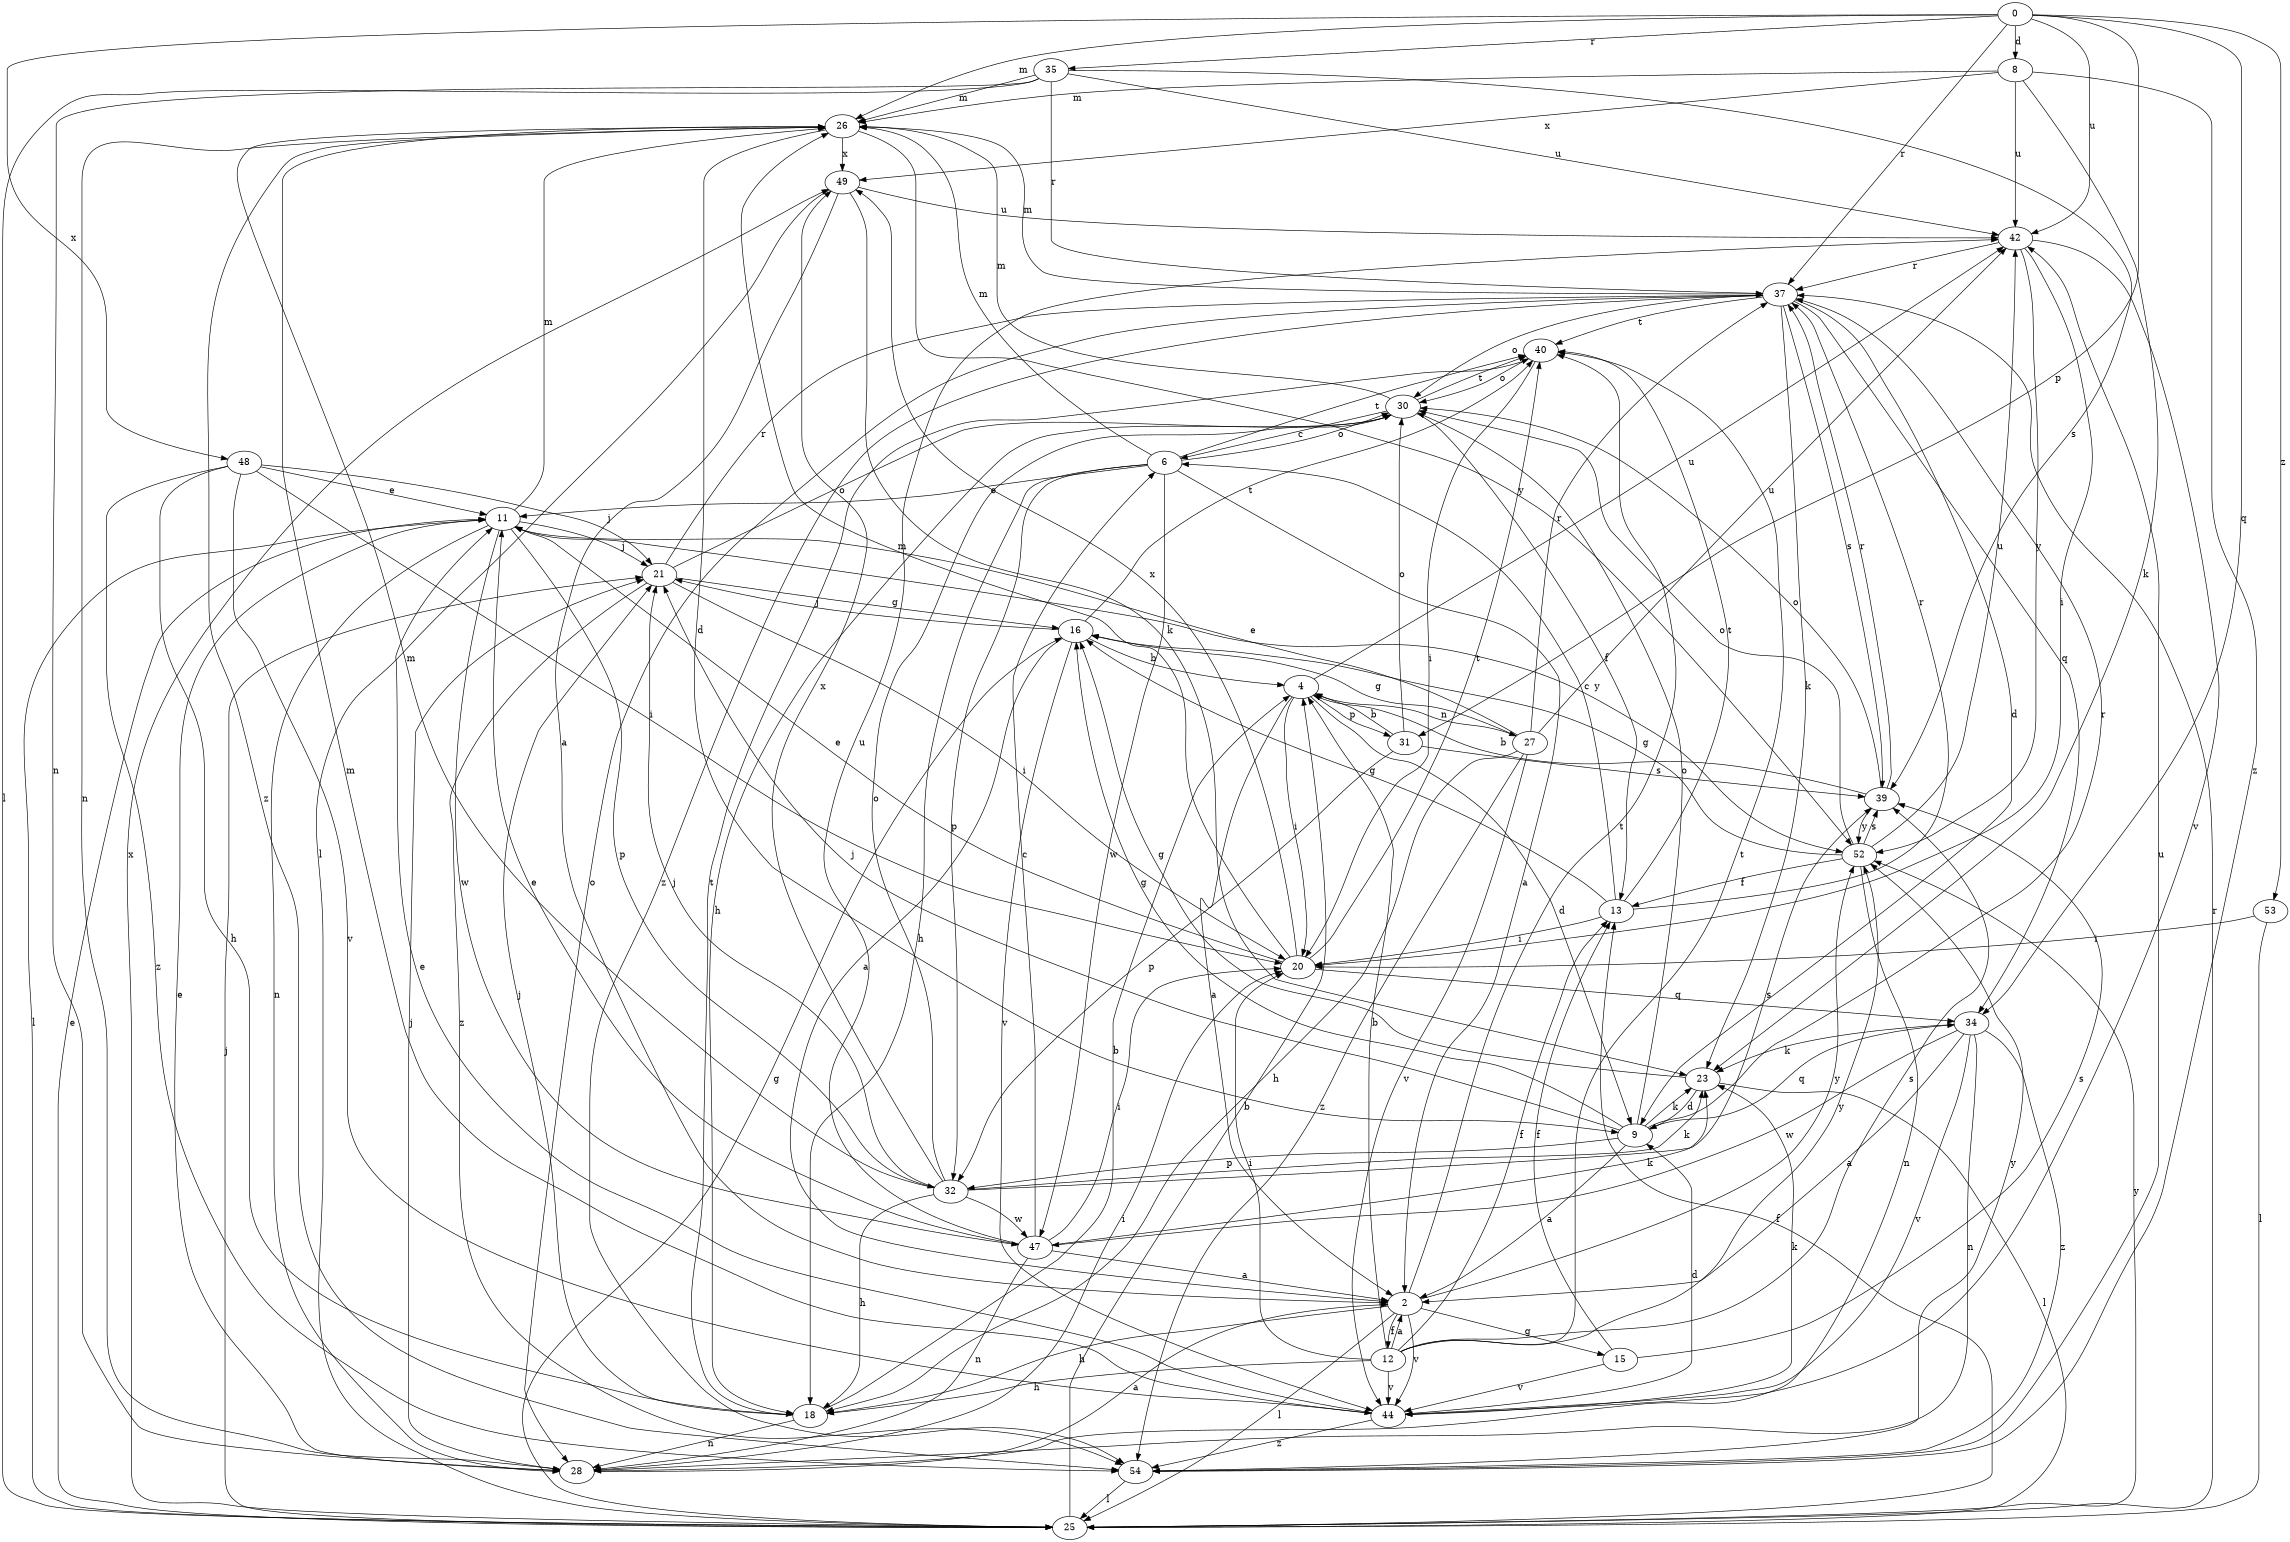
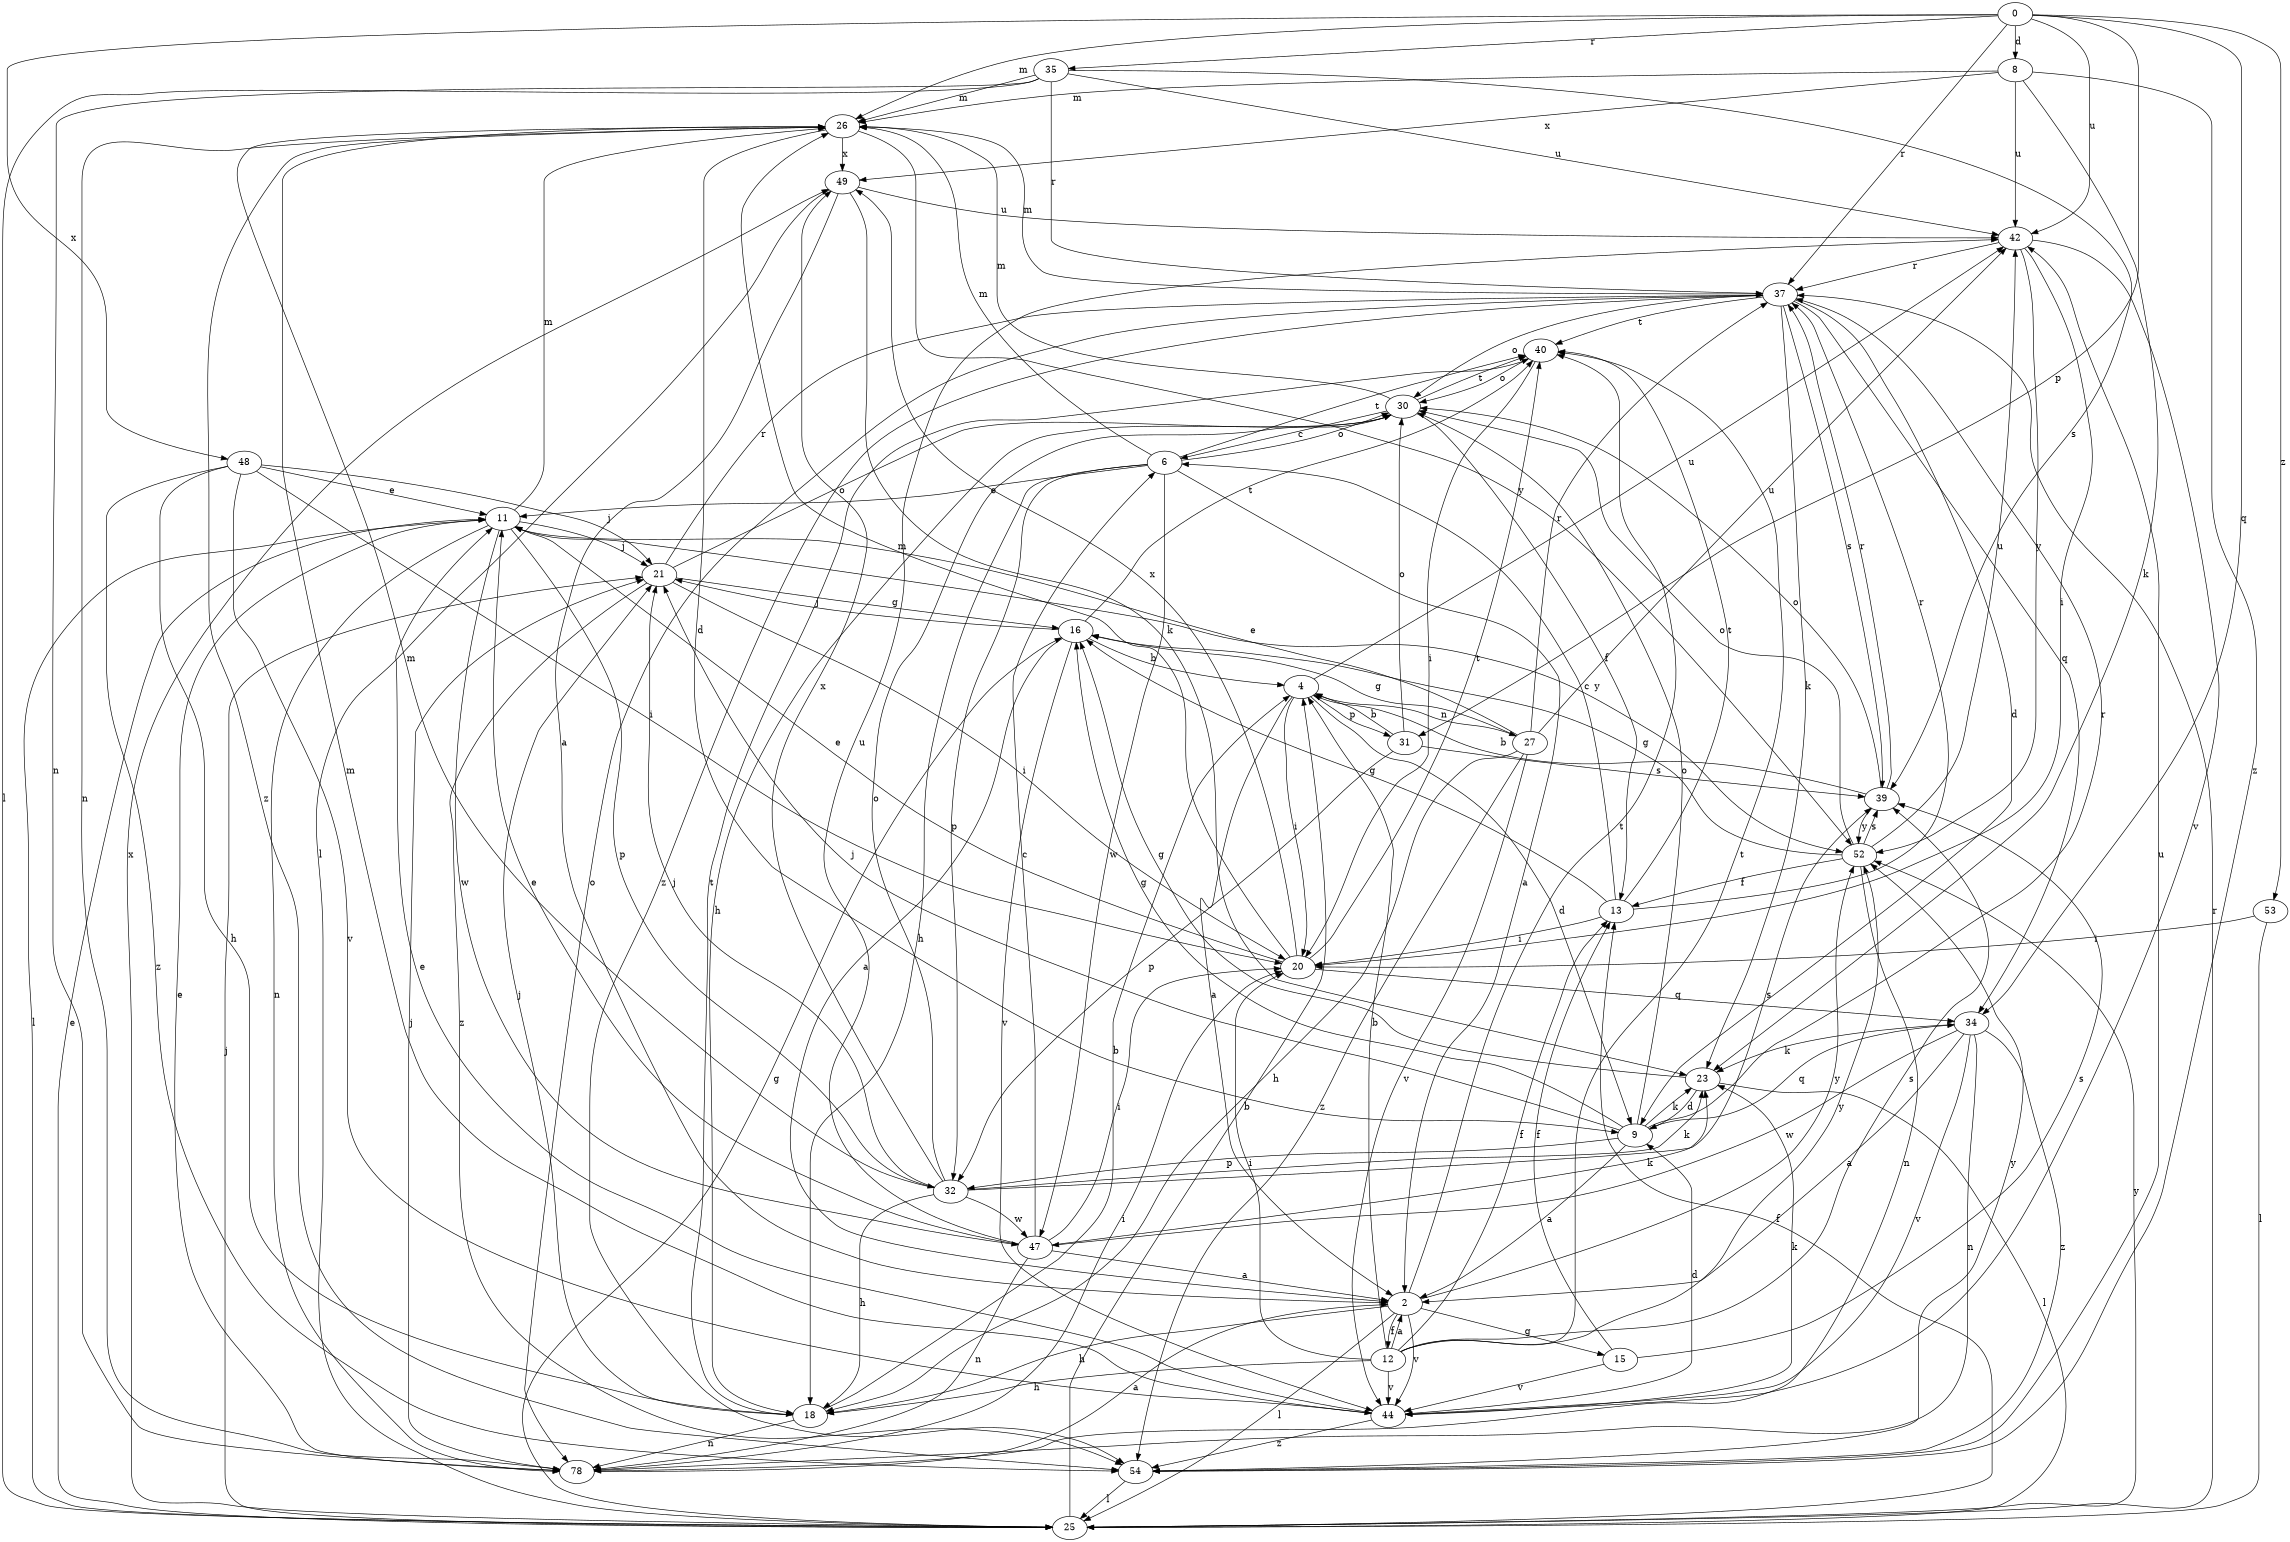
  strict digraph {
    0
    8
    26
    31
    34
    35
    37
    42
    48
    53
    23
    49
    54
    52
    9
-   28
+   28 [label=78]
    4
    30
    32
    39
    2
    44
    47
    25
    40
    20
    18
    11
    21
    12
    15
    13
    16
    27
    6
    0 -> 8 [label=d]
    0 -> 26 [label=m]
    0 -> 31 [label=p]
    0 -> 34 [label=q]
    0 -> 35 [label=r]
    0 -> 37 [label=r]
    0 -> 42 [label=u]
    0 -> 48 [label=x]
    0 -> 53 [label=z]
    8 -> 26 [label=m]
    8 -> 42 [label=u]
    8 -> 23 [label=k]
    8 -> 49 [label=x]
    8 -> 54 [label=z]
    26 -> 49 [label=x]
    26 -> 54 [label=z]
    26 -> 52 [label=y]
    26 -> 9 [label=d]
    26 -> 28 [label=n]
    31 -> 4 [label=b]
    31 -> 30 [label=o]
    31 -> 32 [label=p]
    31 -> 39 [label=s]
    34 -> 23 [label=k]
    34 -> 54 [label=z]
    34 -> 28 [label=n]
    34 -> 2 [label=a]
    34 -> 44 [label=v]
    34 -> 47 [label=w]
    35 -> 26 [label=m]
    35 -> 37 [label=r]
    35 -> 42 [label=u]
    35 -> 28 [label=n]
    35 -> 39 [label=s]
    35 -> 25 [label=l]
    37 -> 26 [label=m]
    37 -> 34 [label=q]
    37 -> 23 [label=k]
    37 -> 54 [label=z]
    37 -> 9 [label=d]
    37 -> 28 [label=o]
    37 -> 30 [label=o]
    37 -> 39 [label=s]
    37 -> 40 [label=t]
    42 -> 37 [label=r]
    42 -> 52 [label=y]
    42 -> 44 [label=v]
    42 -> 20 [label=i]
    48 -> 54 [label=z]
    48 -> 44 [label=v]
    48 -> 20 [label=i]
    48 -> 18 [label=h]
    48 -> 11 [label=e]
    48 -> 21 [label=j]
    53 -> 25 [label=l]
    53 -> 20 [label=i]
    23 -> 9 [label=d]
    23 -> 25 [label=l]
    23 -> 16 [label=g]
    49 -> 42 [label=u]
    49 -> 23 [label=k]
    49 -> 2 [label=a]
    49 -> 25 [label=l]
    54 -> 42 [label=u]
    54 -> 52 [label=y]
    54 -> 25 [label=l]
    52 -> 42 [label=u]
    52 -> 28 [label=n]
    52 -> 30 [label=o]
    52 -> 39 [label=s]
    52 -> 13 [label=f]
    52 -> 16 [label=g]
    9 -> 34 [label=q]
    9 -> 37 [label=r]
    9 -> 23 [label=k]
    9 -> 30 [label=o]
    9 -> 32 [label=p]
    9 -> 2 [label=a]
    9 -> 21 [label=j]
    9 -> 16 [label=g]
    28 -> 2 [label=a]
    28 -> 20 [label=i]
    28 -> 11 [label=e]
    28 -> 21 [label=j]
    4 -> 31 [label=p]
    4 -> 42 [label=u]
    4 -> 9 [label=d]
    4 -> 2 [label=a]
    4 -> 20 [label=i]
    4 -> 27 [label=n]
    30 -> 26 [label=m]
    30 -> 40 [label=t]
    30 -> 18 [label=h]
    30 -> 13 [label=f]
    30 -> 6 [label=c]
    32 -> 26 [label=m]
    32 -> 23 [label=k]
    32 -> 49 [label=x]
    32 -> 30 [label=o]
    32 -> 39 [label=s]
    32 -> 47 [label=w]
    32 -> 18 [label=h]
    32 -> 21 [label=j]
    39 -> 37 [label=r]
    39 -> 52 [label=y]
    39 -> 4 [label=b]
    39 -> 30 [label=o]
    2 -> 52 [label=y]
    2 -> 44 [label=v]
    2 -> 25 [label=l]
    2 -> 40 [label=t]
    2 -> 18 [label=h]
    2 -> 12 [label=f]
    2 -> 15 [label=g]
    44 -> 26 [label=m]
    44 -> 23 [label=k]
    44 -> 54 [label=z]
    44 -> 9 [label=d]
    44 -> 11 [label=e]
    47 -> 42 [label=u]
    47 -> 23 [label=k]
    47 -> 28 [label=n]
    47 -> 2 [label=a]
    47 -> 20 [label=i]
    47 -> 11 [label=e]
    47 -> 6 [label=c]
    25 -> 37 [label=r]
    25 -> 49 [label=x]
    25 -> 52 [label=y]
    25 -> 4 [label=b]
    25 -> 11 [label=e]
    25 -> 21 [label=j]
    25 -> 13 [label=f]
    25 -> 16 [label=g]
    40 -> 30 [label=o]
    40 -> 20 [label=i]
    20 -> 26 [label=m]
    20 -> 34 [label=q]
    20 -> 49 [label=x]
    20 -> 40 [label=t]
    20 -> 11 [label=e]
    18 -> 28 [label=n]
    18 -> 4 [label=b]
    18 -> 40 [label=t]
    18 -> 21 [label=j]
    11 -> 26 [label=m]
    11 -> 52 [label=y]
    11 -> 28 [label=n]
    11 -> 32 [label=p]
    11 -> 47 [label=w]
    11 -> 25 [label=l]
    11 -> 21 [label=j]
    21 -> 37 [label=r]
    21 -> 54 [label=z]
    21 -> 30 [label=o]
    21 -> 20 [label=i]
    21 -> 16 [label=g]
    12 -> 52 [label=y]
    12 -> 4 [label=b]
    12 -> 39 [label=s]
    12 -> 2 [label=a]
    12 -> 44 [label=v]
    12 -> 40 [label=t]
    12 -> 20 [label=i]
    12 -> 18 [label=h]
    12 -> 13 [label=f]
    15 -> 39 [label=s]
    15 -> 44 [label=v]
    15 -> 13 [label=f]
    13 -> 37 [label=r]
    13 -> 40 [label=t]
    13 -> 20 [label=i]
    13 -> 16 [label=g]
    13 -> 6 [label=c]
    16 -> 4 [label=b]
    16 -> 2 [label=a]
    16 -> 44 [label=v]
    16 -> 40 [label=t]
    16 -> 21 [label=j]
    27 -> 37 [label=r]
    27 -> 42 [label=u]
    27 -> 54 [label=z]
    27 -> 44 [label=v]
    27 -> 18 [label=h]
    27 -> 11 [label=e]
    27 -> 16 [label=g]
    6 -> 26 [label=m]
    6 -> 30 [label=o]
    6 -> 32 [label=p]
    6 -> 2 [label=a]
    6 -> 47 [label=w]
    6 -> 40 [label=t]
    6 -> 18 [label=h]
    6 -> 11 [label=e]
  }
